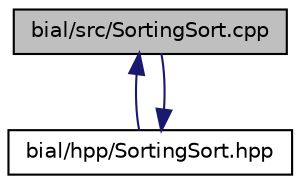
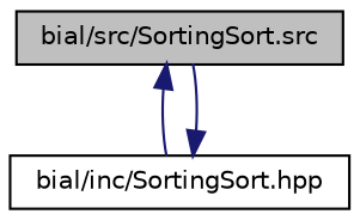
  digraph {
    node [color=black fontname=Helvetica fontsize=10 shape=record style=filled]
    edge [color=midnightblue dir=back fontname=Helvetica fontsize=10 labelfontname=Helvetica labelfontsize=10 style=solid]
-   n1 [fillcolor=grey75 fontcolor=black height=0.2 label="bial/src/SortingSort.cpp" width=0.4]
-   n2 [fillcolor=white height=0.2 label="bial/hpp/SortingSort.hpp" width=0.4]
+   n1 [fillcolor=grey75 fontcolor=black height=0.2 label="bial/src/SortingSort.src" width=0.4]
+   n2 [fillcolor=white height=0.2 label="bial/inc/SortingSort.hpp" width=0.4]
    n1 -> n2
    n2 -> n1
  }
